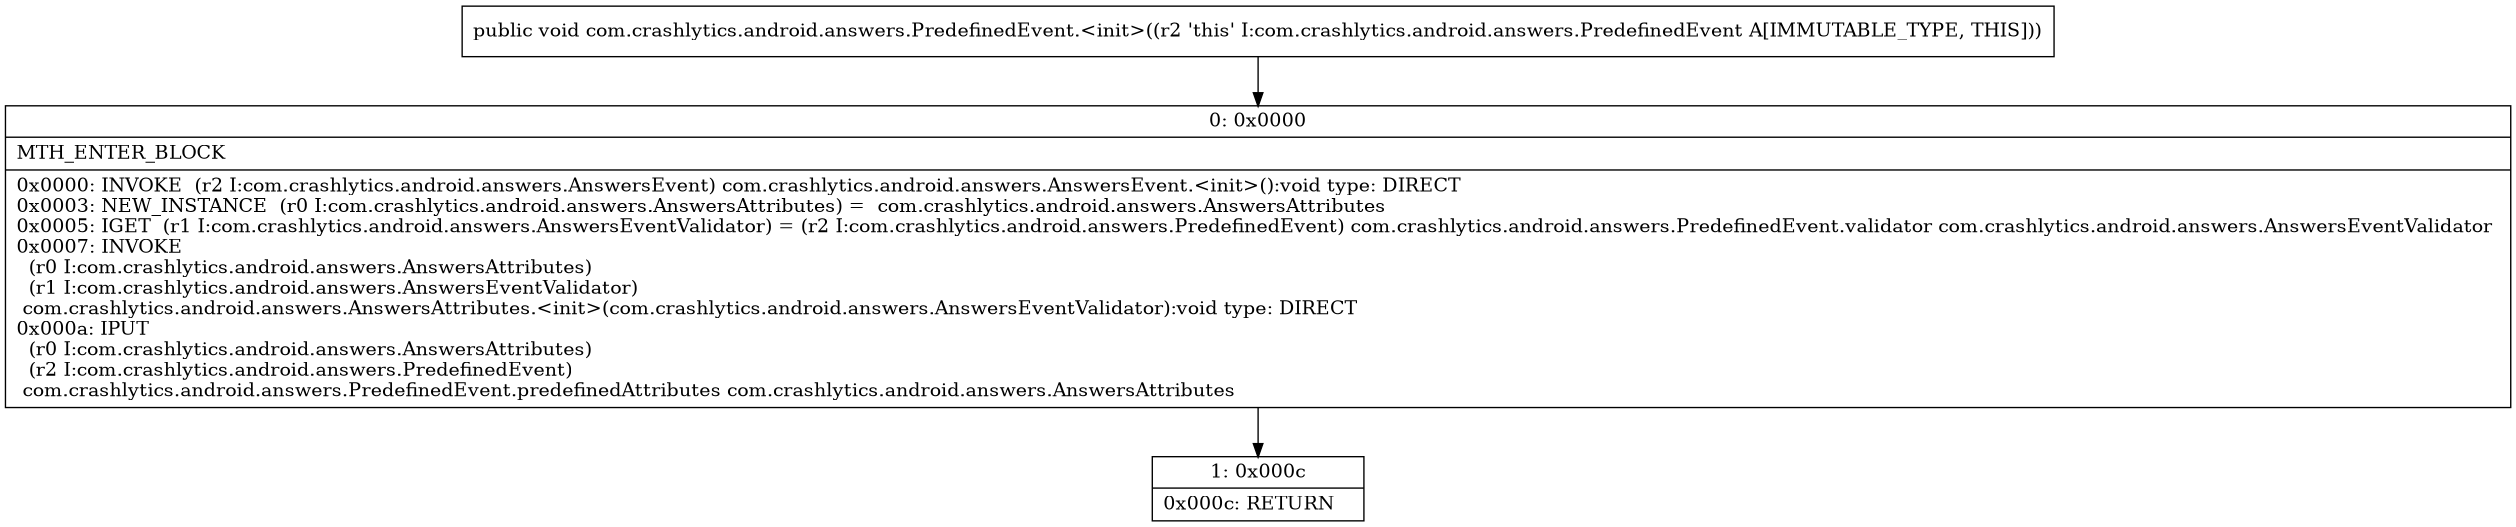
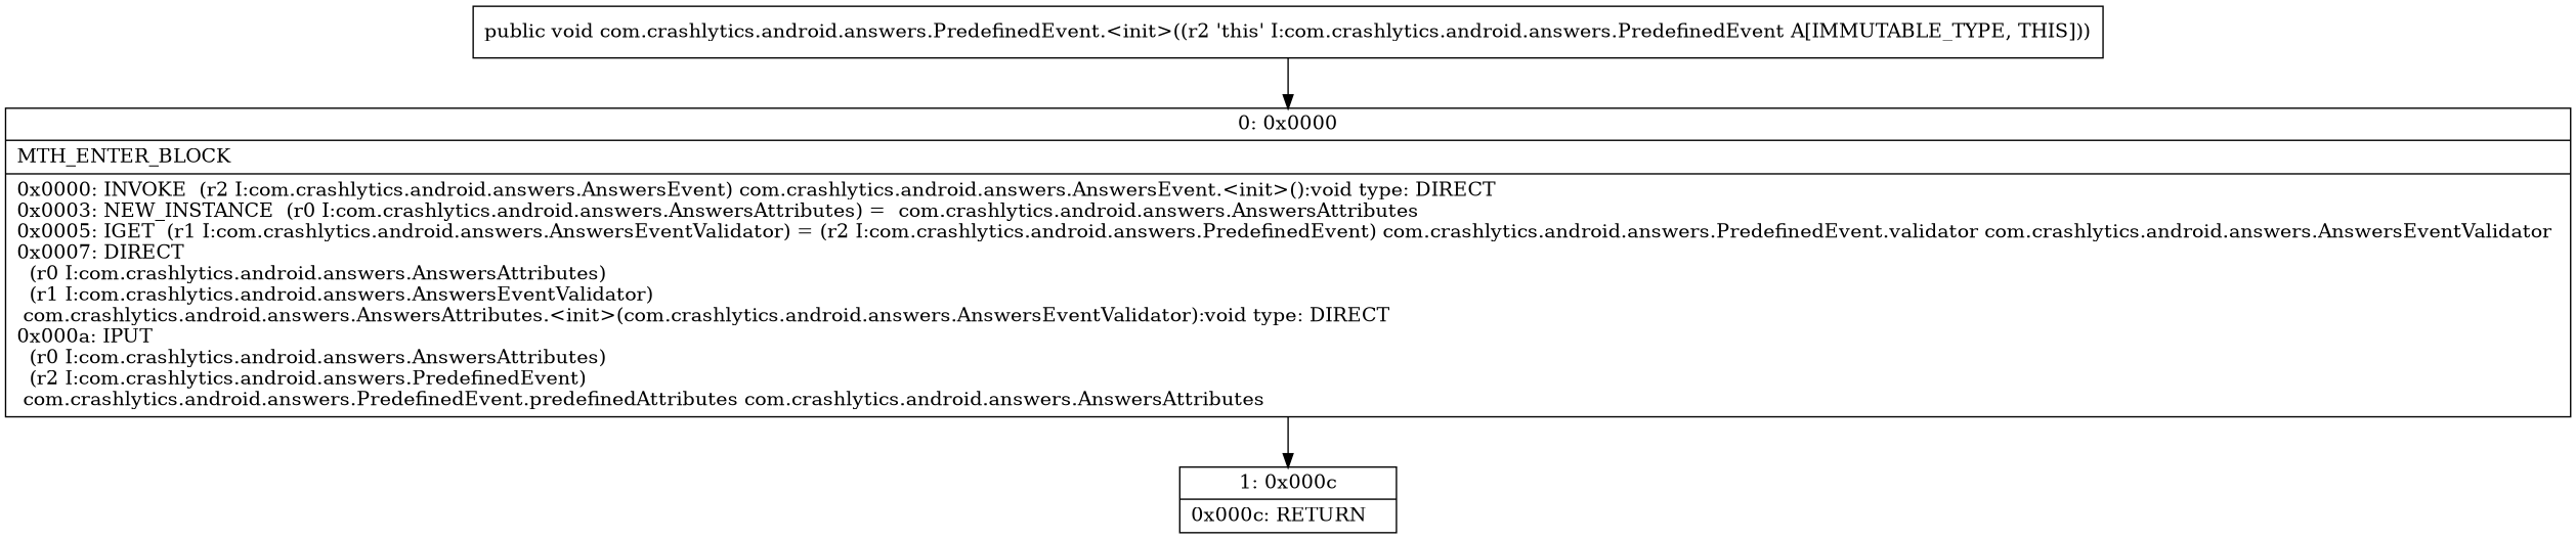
  digraph {
    node [shape=record]
-   n1 [label="{0\:\ 0x0000|MTH_ENTER_BLOCK\l|0x0000: INVOKE  (r2 I:com.crashlytics.android.answers.AnswersEvent) com.crashlytics.android.answers.AnswersEvent.\<init\>():void type: DIRECT \l0x0003: NEW_INSTANCE  (r0 I:com.crashlytics.android.answers.AnswersAttributes) =  com.crashlytics.android.answers.AnswersAttributes \l0x0005: IGET  (r1 I:com.crashlytics.android.answers.AnswersEventValidator) = (r2 I:com.crashlytics.android.answers.PredefinedEvent) com.crashlytics.android.answers.PredefinedEvent.validator com.crashlytics.android.answers.AnswersEventValidator \l0x0007: INVOKE  \l  (r0 I:com.crashlytics.android.answers.AnswersAttributes)\l  (r1 I:com.crashlytics.android.answers.AnswersEventValidator)\l com.crashlytics.android.answers.AnswersAttributes.\<init\>(com.crashlytics.android.answers.AnswersEventValidator):void type: DIRECT \l0x000a: IPUT  \l  (r0 I:com.crashlytics.android.answers.AnswersAttributes)\l  (r2 I:com.crashlytics.android.answers.PredefinedEvent)\l com.crashlytics.android.answers.PredefinedEvent.predefinedAttributes com.crashlytics.android.answers.AnswersAttributes \l}"]
+   n1 [label="{0\:\ 0x0000|MTH_ENTER_BLOCK\l|0x0000: INVOKE  (r2 I:com.crashlytics.android.answers.AnswersEvent) com.crashlytics.android.answers.AnswersEvent.\<init\>():void type: DIRECT \l0x0003: NEW_INSTANCE  (r0 I:com.crashlytics.android.answers.AnswersAttributes) =  com.crashlytics.android.answers.AnswersAttributes \l0x0005: IGET  (r1 I:com.crashlytics.android.answers.AnswersEventValidator) = (r2 I:com.crashlytics.android.answers.PredefinedEvent) com.crashlytics.android.answers.PredefinedEvent.validator com.crashlytics.android.answers.AnswersEventValidator \l0x0007: DIRECT  \l  (r0 I:com.crashlytics.android.answers.AnswersAttributes)\l  (r1 I:com.crashlytics.android.answers.AnswersEventValidator)\l com.crashlytics.android.answers.AnswersAttributes.\<init\>(com.crashlytics.android.answers.AnswersEventValidator):void type: DIRECT \l0x000a: IPUT  \l  (r0 I:com.crashlytics.android.answers.AnswersAttributes)\l  (r2 I:com.crashlytics.android.answers.PredefinedEvent)\l com.crashlytics.android.answers.PredefinedEvent.predefinedAttributes com.crashlytics.android.answers.AnswersAttributes \l}"]
    n2 [label="{1\:\ 0x000c|0x000c: RETURN   \l}"]
    n3 [label="{public void com.crashlytics.android.answers.PredefinedEvent.\<init\>((r2 'this' I:com.crashlytics.android.answers.PredefinedEvent A[IMMUTABLE_TYPE, THIS])) }"]
    n1 -> n2
    n3 -> n1
  }
